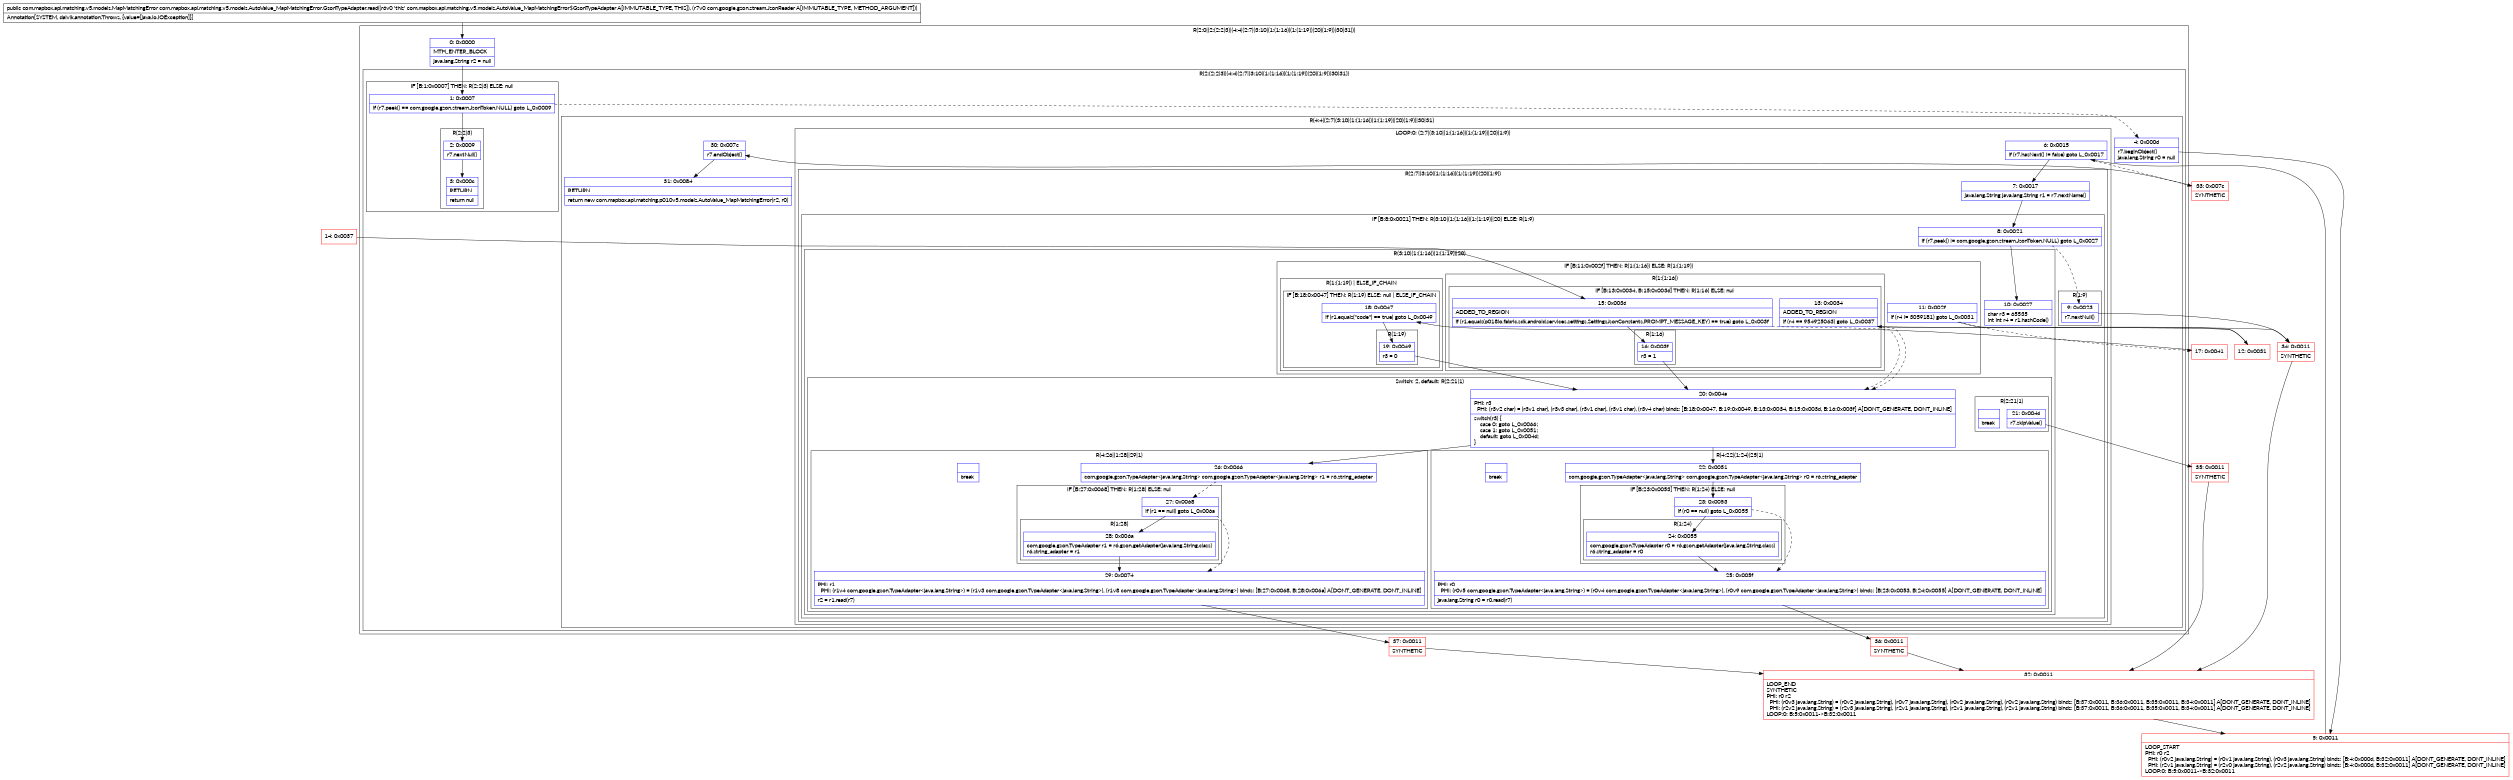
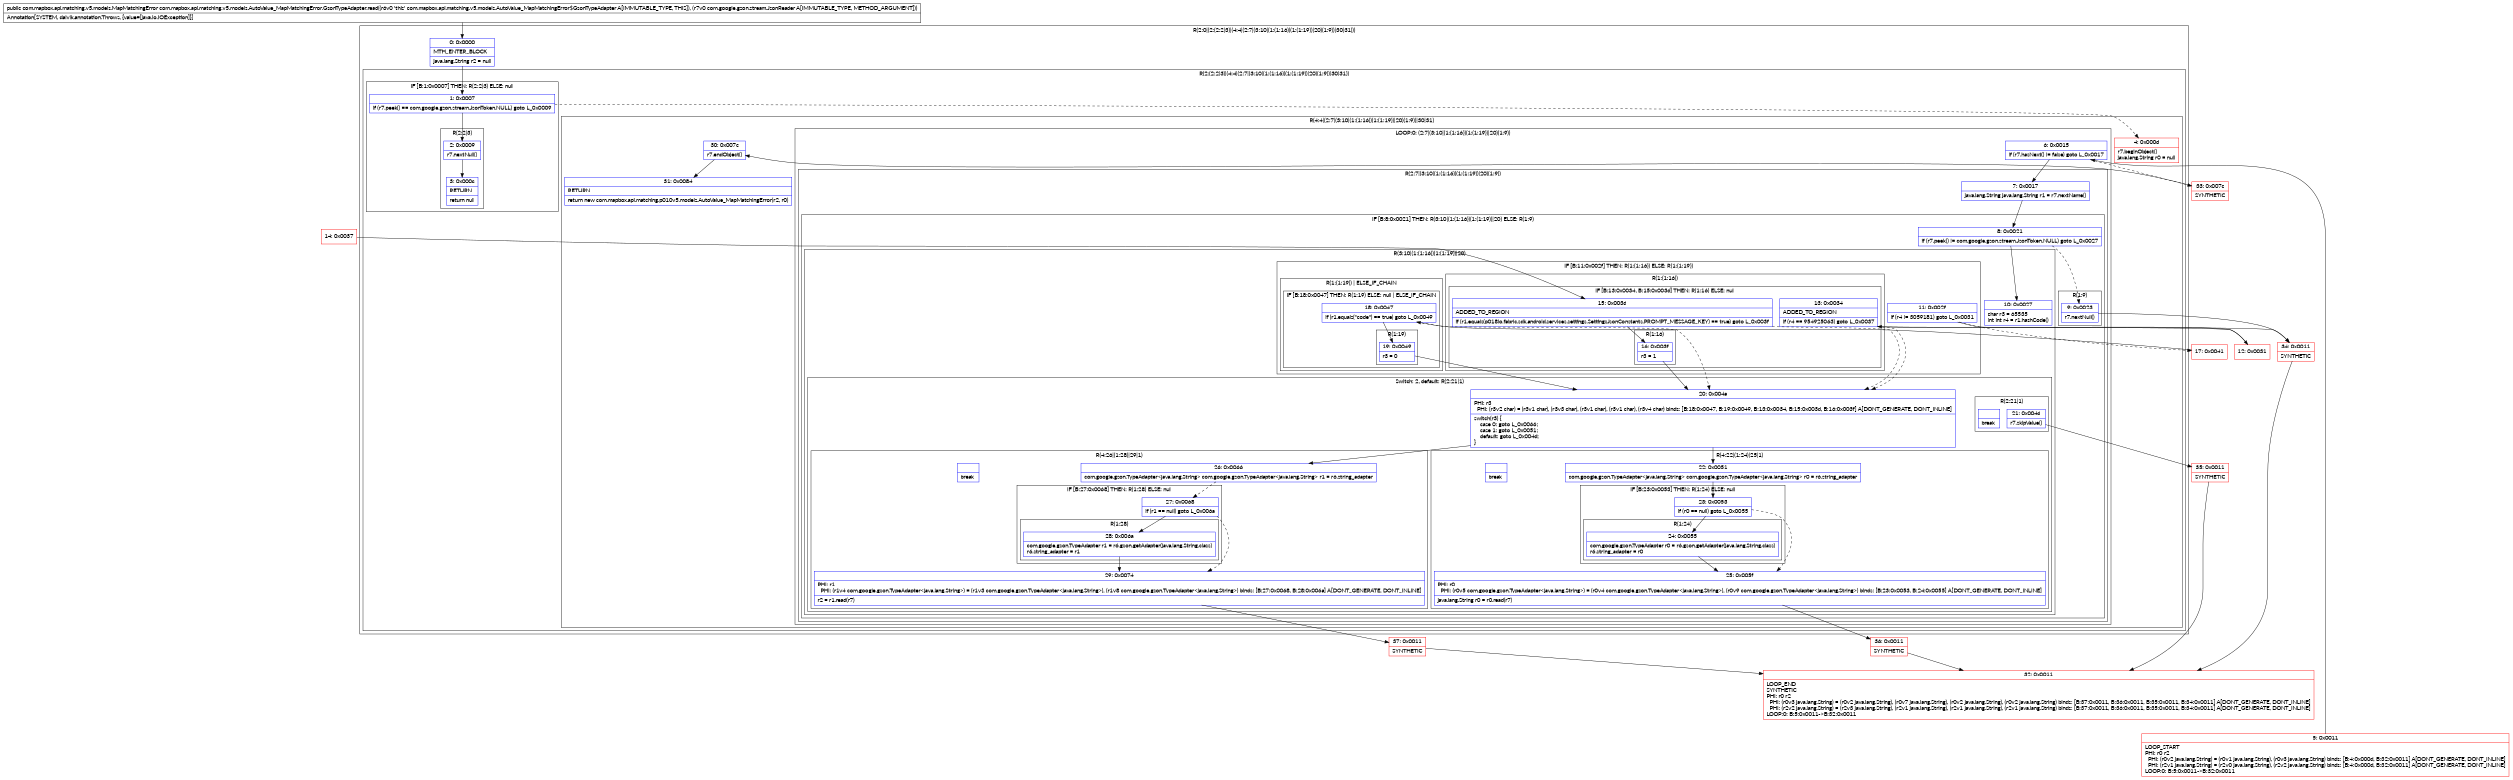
  digraph {
    fontname=Lato
    node [color=blue fontname=Lato shape=record]
    edge [fontname=Lato]
    n1 [label="{2\:\ 0x0009|r7.nextNull()\l}"]
    n2 [label="{3\:\ 0x000c|RETURN\l|return null\l}"]
    n3 [label="{1\:\ 0x0007|if (r7.peek() == com.google.gson.stream.JsonToken.NULL) goto L_0x0009\l}"]
    n4 [label="{16\:\ 0x003f|r3 = 1\l}"]
    n5 [label="{13\:\ 0x0034|ADDED_TO_REGION\l|if (r4 == 954925063) goto L_0x0037\l}"]
    n6 [label="{15\:\ 0x003d|ADDED_TO_REGION\l|if (r1.equals(p018io.fabric.sdk.android.services.settings.SettingsJsonConstants.PROMPT_MESSAGE_KEY) == true) goto L_0x003f\l}"]
    n7 [label="{19\:\ 0x0049|r3 = 0\l}"]
    n8 [label="{18\:\ 0x0047|if (r1.equals(\"code\") == true) goto L_0x0049\l}"]
    n9 [label="{11\:\ 0x002f|if (r4 != 3059181) goto L_0x0031\l}"]
    n10 [label="{28\:\ 0x006a|com.google.gson.TypeAdapter r1 = r6.gson.getAdapter(java.lang.String.class)\lr6.string_adapter = r1\l}"]
    n11 [label="{27\:\ 0x0068|if (r1 == null) goto L_0x006a\l}"]
    n12 [label="{26\:\ 0x0066|com.google.gson.TypeAdapter\<java.lang.String\> com.google.gson.TypeAdapter\<java.lang.String\> r1 = r6.string_adapter\l}"]
    n13 [label="{29\:\ 0x0074|PHI: r1 \l  PHI: (r1v4 com.google.gson.TypeAdapter\<java.lang.String\>) = (r1v3 com.google.gson.TypeAdapter\<java.lang.String\>), (r1v8 com.google.gson.TypeAdapter\<java.lang.String\>) binds: [B:27:0x0068, B:28:0x006a] A[DONT_GENERATE, DONT_INLINE]\l|r2 = r1.read(r7)\l}"]
    n14 [label="{|break\l}"]
    n15 [label="{24\:\ 0x0055|com.google.gson.TypeAdapter r0 = r6.gson.getAdapter(java.lang.String.class)\lr6.string_adapter = r0\l}"]
    n16 [label="{23\:\ 0x0053|if (r0 == null) goto L_0x0055\l}"]
    n17 [label="{22\:\ 0x0051|com.google.gson.TypeAdapter\<java.lang.String\> com.google.gson.TypeAdapter\<java.lang.String\> r0 = r6.string_adapter\l}"]
    n18 [label="{25\:\ 0x005f|PHI: r0 \l  PHI: (r0v5 com.google.gson.TypeAdapter\<java.lang.String\>) = (r0v4 com.google.gson.TypeAdapter\<java.lang.String\>), (r0v9 com.google.gson.TypeAdapter\<java.lang.String\>) binds: [B:23:0x0053, B:24:0x0055] A[DONT_GENERATE, DONT_INLINE]\l|java.lang.String r0 = r0.read(r7)\l}"]
    n19 [label="{|break\l}"]
    n20 [label="{21\:\ 0x004d|r7.skipValue()\l}"]
    n21 [label="{|break\l}"]
    n22 [label="{20\:\ 0x004a|PHI: r3 \l  PHI: (r3v2 char) = (r3v1 char), (r3v3 char), (r3v1 char), (r3v1 char), (r3v4 char) binds: [B:18:0x0047, B:19:0x0049, B:13:0x0034, B:15:0x003d, B:16:0x003f] A[DONT_GENERATE, DONT_INLINE]\l|switch(r3) \{\l    case 0: goto L_0x0066;\l    case 1: goto L_0x0051;\l    default: goto L_0x004d;\l\}\l}"]
    n23 [label="{10\:\ 0x0027|char r3 = 65535\lint int r4 = r1.hashCode()\l}"]
    n24 [label="{9\:\ 0x0023|r7.nextNull()\l}"]
    n25 [label="{8\:\ 0x0021|if (r7.peek() != com.google.gson.stream.JsonToken.NULL) goto L_0x0027\l}"]
    n26 [label="{7\:\ 0x0017|java.lang.String java.lang.String r1 = r7.nextName()\l}"]
    n27 [label="{6\:\ 0x0015|if (r7.hasNext() != false) goto L_0x0017\l}"]
-   n28 [label="{4\:\ 0x000d|r7.beginObject()\ljava.lang.String r0 = null\l}"]
+   n28 [color=red label="{4\:\ 0x000d|r7.beginObject()\ljava.lang.String r0 = null\l}"]
    n29 [label="{30\:\ 0x007c|r7.endObject()\l}"]
    n30 [label="{31\:\ 0x0084|RETURN\l|return new com.mapbox.api.matching.p010v5.models.AutoValue_MapMatchingError(r2, r0)\l}"]
    n31 [label="{0\:\ 0x0000|MTH_ENTER_BLOCK\l|java.lang.String r2 = null\l}"]
    n32 [color=red label="{34\:\ 0x0011|SYNTHETIC\l}"]
    n33 [color=red label="{12\:\ 0x0031}"]
    n34 [color=red label="{17\:\ 0x0041}"]
    n35 [color=red label="{37\:\ 0x0011|SYNTHETIC\l}"]
    n36 [color=red label="{36\:\ 0x0011|SYNTHETIC\l}"]
    n37 [color=red label="{35\:\ 0x0011|SYNTHETIC\l}"]
    n38 [color=red label="{33\:\ 0x007c|SYNTHETIC\l}"]
    n39 [color=red label="{5\:\ 0x0011|LOOP_START\lPHI: r0 r2 \l  PHI: (r0v2 java.lang.String) = (r0v1 java.lang.String), (r0v3 java.lang.String) binds: [B:4:0x000d, B:32:0x0011] A[DONT_GENERATE, DONT_INLINE]\l  PHI: (r2v1 java.lang.String) = (r2v0 java.lang.String), (r2v2 java.lang.String) binds: [B:4:0x000d, B:32:0x0011] A[DONT_GENERATE, DONT_INLINE]\lLOOP:0: B:5:0x0011\-\>B:32:0x0011\l}"]
    n40 [color=red label="{14\:\ 0x0037}"]
    n41 [color=red label="{32\:\ 0x0011|LOOP_END\lSYNTHETIC\lPHI: r0 r2 \l  PHI: (r0v3 java.lang.String) = (r0v2 java.lang.String), (r0v7 java.lang.String), (r0v2 java.lang.String), (r0v2 java.lang.String) binds: [B:37:0x0011, B:36:0x0011, B:35:0x0011, B:34:0x0011] A[DONT_GENERATE, DONT_INLINE]\l  PHI: (r2v2 java.lang.String) = (r2v3 java.lang.String), (r2v1 java.lang.String), (r2v1 java.lang.String), (r2v1 java.lang.String) binds: [B:37:0x0011, B:36:0x0011, B:35:0x0011, B:34:0x0011] A[DONT_GENERATE, DONT_INLINE]\lLOOP:0: B:5:0x0011\-\>B:32:0x0011\l}"]
    n42 [label="{public com.mapbox.api.matching.v5.models.MapMatchingError com.mapbox.api.matching.v5.models.AutoValue_MapMatchingError.GsonTypeAdapter.read((r6v0 'this' com.mapbox.api.matching.v5.models.AutoValue_MapMatchingError$GsonTypeAdapter A[IMMUTABLE_TYPE, THIS]), (r7v0 com.google.gson.stream.JsonReader A[IMMUTABLE_TYPE, METHOD_ARGUMENT]))  | Annotation[SYSTEM, dalvik.annotation.Throws, \{value=[java.io.IOException]\}]\l}" color=""]
    subgraph cluster_1 {
      label="R(2:0|(2:(2:2|3)|(4:4|(2:7|(3:10|(1:(1:16))(1:(1:19))|20)(1:9))|30|31)))"
      n31
      subgraph cluster_2 {
        label="R(2:(2:2|3)|(4:4|(2:7|(3:10|(1:(1:16))(1:(1:19))|20)(1:9))|30|31))"
        subgraph cluster_3 {
          label="IF [B:1:0x0007] THEN: R(2:2|3) ELSE: null"
          n3
          subgraph cluster_4 {
            label="R(2:2|3)"
            n1
            n2
          }
        }
        subgraph cluster_5 {
          label="R(4:4|(2:7|(3:10|(1:(1:16))(1:(1:19))|20)(1:9))|30|31)"
          n28
          n29
          n30
          subgraph cluster_6 {
            label="LOOP:0: (2:7|(3:10|(1:(1:16))(1:(1:19))|20)(1:9))"
            n27
            subgraph cluster_7 {
              label="R(2:7|(3:10|(1:(1:16))(1:(1:19))|20)(1:9))"
              n26
              subgraph cluster_8 {
                label="IF [B:8:0x0021] THEN: R(3:10|(1:(1:16))(1:(1:19))|20) ELSE: R(1:9)"
                n25
                subgraph cluster_9 {
                  label="R(3:10|(1:(1:16))(1:(1:19))|20)"
                  n23
                  subgraph cluster_10 {
                    label="IF [B:11:0x002f] THEN: R(1:(1:16)) ELSE: R(1:(1:19))"
                    n9
                    subgraph cluster_11 {
                      label="R(1:(1:16))"
                      subgraph cluster_12 {
                        label="IF [B:13:0x0034, B:15:0x003d] THEN: R(1:16) ELSE: null"
                        n5
                        n6
                        subgraph cluster_13 {
                          label="R(1:16)"
                          n4
                        }
                      }
                    }
                    subgraph cluster_14 {
                      label="R(1:(1:19)) | ELSE_IF_CHAIN\l"
                      subgraph cluster_15 {
                        label="IF [B:18:0x0047] THEN: R(1:19) ELSE: null | ELSE_IF_CHAIN\l"
                        n8
                        subgraph cluster_16 {
                          label="R(1:19)"
                          n7
                        }
                      }
                    }
                  }
                  subgraph cluster_17 {
                    label="Switch: 2, default: R(2:21|1)"
                    n22
                    subgraph cluster_18 {
                      label="R(4:26|(1:28)|29|1)"
                      n12
                      n13
                      n14
                      subgraph cluster_19 {
                        label="IF [B:27:0x0068] THEN: R(1:28) ELSE: null"
                        n11
                        subgraph cluster_20 {
                          label="R(1:28)"
                          n10
                        }
                      }
                    }
                    subgraph cluster_21 {
                      label="R(4:22|(1:24)|25|1)"
                      n17
                      n18
                      n19
                      subgraph cluster_22 {
                        label="IF [B:23:0x0053] THEN: R(1:24) ELSE: null"
                        n16
                        subgraph cluster_23 {
                          label="R(1:24)"
                          n15
                        }
                      }
                    }
                    subgraph cluster_24 {
                      label="R(2:21|1)"
                      n20
                      n21
                    }
                  }
                }
                subgraph cluster_25 {
                  label="R(1:9)"
                  n24
                }
              }
            }
          }
        }
      }
    }
    n1 -> n2
    n3 -> n1
    n3 -> n28 [style=dashed]
    n4 -> n22
    n5 -> n22 [style=dashed]
    n5 -> n32
    n6 -> n4
    n6 -> n22 [style=dashed]
    n7 -> n22
    n8 -> n7
+   n8 -> n22 [style=dashed]
    n9 -> n33
    n9 -> n34 [style=dashed]
    n10 -> n13
    n11 -> n10
    n11 -> n13 [style=dashed]
    n12 -> n11 [style=dashed]
    n13 -> n35
    n15 -> n18
    n16 -> n15
    n16 -> n18 [style=dashed]
    n17 -> n16
    n18 -> n36
    n20 -> n37
    n22 -> n12
    n22 -> n17
    n24 -> n32
    n25 -> n23
    n25 -> n24 [style=dashed]
    n26 -> n25
    n27 -> n26
    n27 -> n38 [style=dashed]
-   n28 -> n39
    n29 -> n30
    n31 -> n3
    n32 -> n41
    n33 -> n5
    n34 -> n8
    n35 -> n41
    n36 -> n41
    n37 -> n41
    n38 -> n29
    n39 -> n27
    n40 -> n6
-   n41 -> n39
    n42 -> n31
  }
